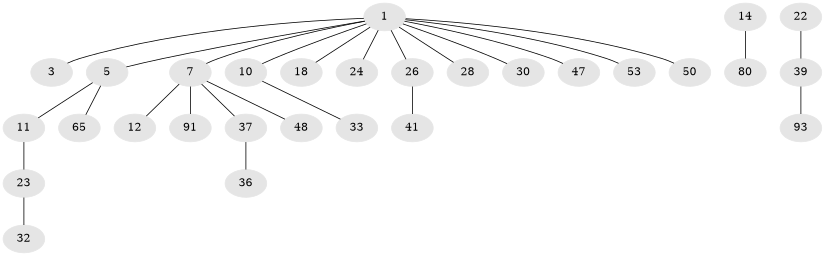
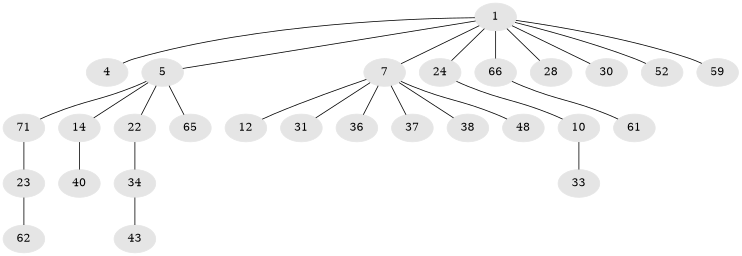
  graph {
    fontname="DejaVu Serif"
    node [color=gray90 fontname="DejaVu Serif" style=filled]
    edge [fontname="DejaVu Serif"]
    1 [super="+2+3+45"]
-   4 [super="+15+58+21" label=3]
+   4 [super="+15+58+21"]
    5 [super="+6+19"]
    7 [super="+44+8"]
    10
-   18
    24 [super="+56"]
-   26 [super="+46"]
+   26 [super="+46" label=66]
    28
    30
-   47 [super="+50+60"]
-   53
-   59 [label=50]
-   11
+   53 [label=52]
+   59
+   11 [label=71]
    14 [super="+16"]
    22
    n17 [label=65]
    12 [super="+54"]
-   31 [label=91]
+   31
    36
    37 [super="+51"]
+   38
    48
    33
-   41
+   41 [label=61]
    23 [super="+42+35"]
-   32
-   40 [super="+57" label=80]
-   39 [super="+61"]
-   43 [super="+55" label=93]
+   32 [label=62]
+   40 [super="+57"]
+   39 [super="+61" label=34]
+   43 [super="+55"]
    1 -- 4
    1 -- 5
    1 -- 7
-   1 -- 10
-   1 -- 18
+   24 -- 10
    1 -- 24
    1 -- 26
    1 -- 28
    1 -- 30
-   1 -- 47
    1 -- 53
    1 -- 59
    5 -- 11
+   5 -- 14
+   5 -- 22
    5 -- n17
    7 -- 12
    7 -- 31
-   37 -- 36
+   7 -- 36
    7 -- 37
+   7 -- 38
    7 -- 48
    10 -- 33
    26 -- 41
    11 -- 23
    14 -- 40
    22 -- 39
    23 -- 32
    39 -- 43
  }
